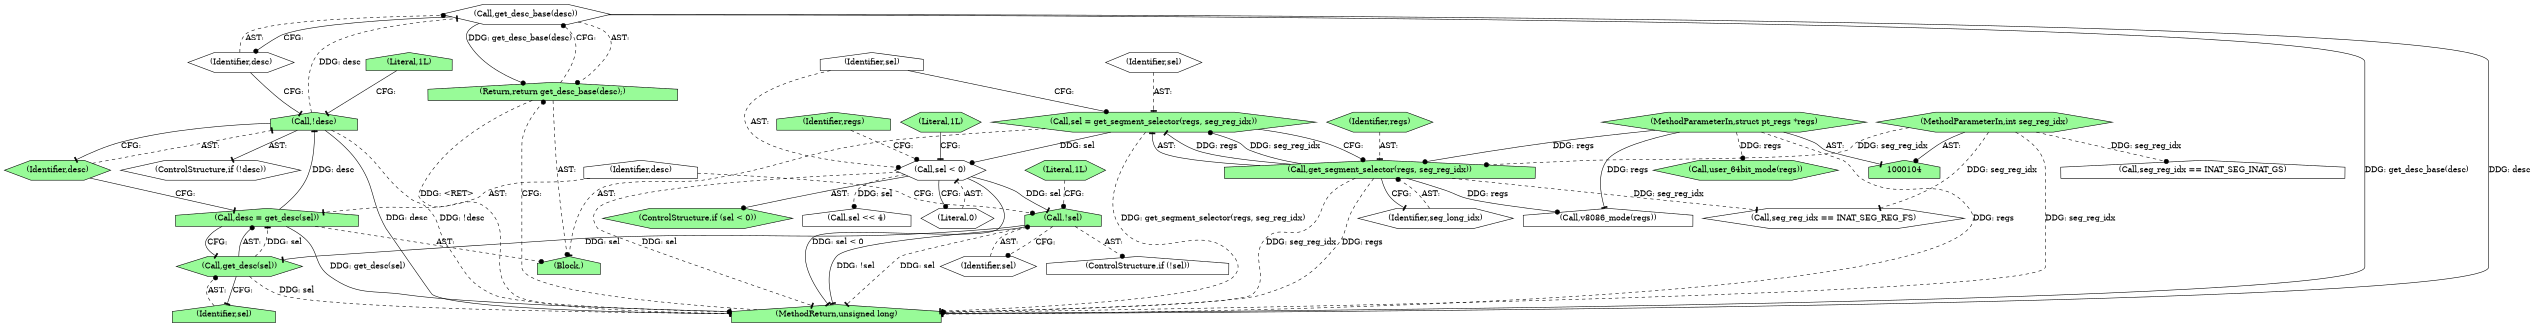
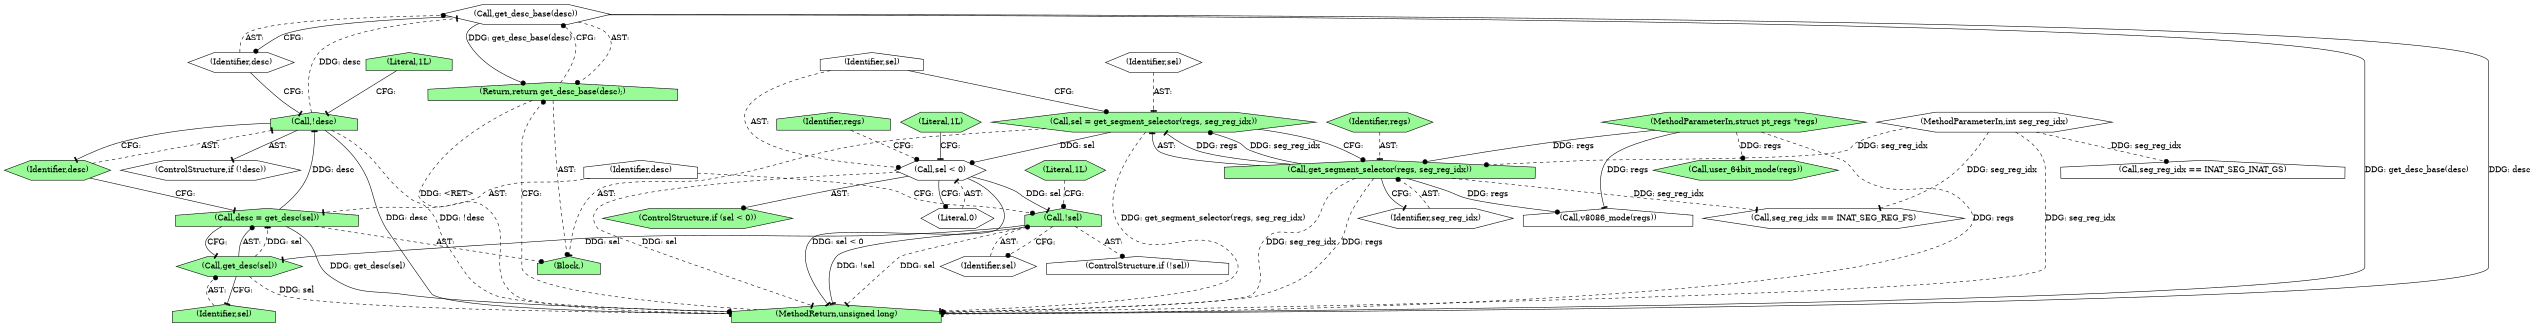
  digraph {
    node [fillcolor=palegreen shape=hexagon style=filled]
    edge [arrowhead=tee style=dashed]
    n1 [fillcolor=white label="(Call,get_desc_base(desc))"]
    n2 [label="(Return,return get_desc_base(desc);)" shape=house]
    n3 [fillcolor=white label="(Identifier,desc)"]
    n4 [label="(MethodReturn,unsigned long)" shape=house]
    n5 [label="(Block,)" shape=house]
    n6 [label="(Call,!desc)" shape=house]
    n7 [fillcolor=white label="(ControlStructure,if (!desc))"]
    n8 [label="(Identifier,desc)"]
    n9 [label="(Call,desc = get_desc(sel))" shape=house]
    n10 [label="(Call,get_desc(sel))"]
    n11 [label="(Identifier,sel)" shape=house]
    n12 [label="(Call,!sel)" shape=house]
    n13 [fillcolor=white label="(ControlStructure,if (!sel))" shape=house]
    n14 [fillcolor=white label="(Identifier,sel)"]
    n15 [fillcolor=white label="(Call,sel < 0)"]
-   n16 [fillcolor=white label="(Call,sel << 4)" shape=house]
    n17 [fillcolor=white label="(Literal,0)"]
    n18 [label="(ControlStructure,if (sel < 0))"]
    n19 [label="(Call,sel = get_segment_selector(regs, seg_reg_idx))"]
    n20 [label="(Call,get_segment_selector(regs, seg_reg_idx))" shape=house]
    n21 [fillcolor=white label="(Call,seg_reg_idx == INAT_SEG_REG_FS)"]
-   n22 [fillcolor=white label="(Identifier,seg_long_idx)"]
+   n22 [fillcolor=white label="(Identifier,seg_reg_idx)"]
    n23 [fillcolor=white label="(Call,v8086_mode(regs))" shape=house]
    n24 [label="(MethodParameterIn,struct pt_regs *regs)"]
    n25 [label="(Call,user_64bit_mode(regs))"]
-   1000104 [shape=house]
-   n27 [label="(MethodParameterIn,int seg_reg_idx)"]
+   n27 [fillcolor=white label="(MethodParameterIn,int seg_reg_idx)"]
    n28 [fillcolor=white label="(Call,seg_reg_idx == INAT_SEG_INAT_GS)" shape=house]
    n29 [fillcolor=white label="(Identifier,sel)" shape=house]
    n30 [fillcolor=white label="(Identifier,sel)"]
    n31 [label="(Identifier,regs)"]
    n32 [fillcolor=white label="(Identifier,desc)" shape=house]
    n33 [label="(Identifier,regs)" shape=house]
    n34 [label="(Literal,1L)"]
    n35 [label="(Literal,1L)" shape=house]
    n36 [label="(Literal,1L)"]
    n1 -> n2 [arrowhead=dot label="AST: "]
    n1 -> n2 [arrowhead=dot label="DDG: get_desc_base(desc)" style=solid]
    n1 -> n3 [arrowhead=dot label="CFG: " style=solid]
    n1 -> n4 [label="DDG: get_desc_base(desc)" style=solid]
    n1 -> n4 [label="DDG: desc" style=solid]
    n2 -> n1 [arrowhead=dot label="CFG: "]
    n2 -> n4 [label="DDG: <RET>"]
    n2 -> n5 [arrowhead=dot label="AST: "]
    n3 -> n1 [arrowhead=dot label="AST: "]
    n3 -> n6 [label="CFG: " style=solid]
    n4 -> n2 [arrowhead=dot label="CFG: "]
    n6 -> n1 [label="DDG: desc"]
    n6 -> n4 [label="DDG: desc" style=solid]
    n6 -> n4 [arrowhead=dot label="DDG: !desc"]
    n6 -> n7 [label="AST: " style=solid]
    n6 -> n8 [label="CFG: " style=solid]
    n8 -> n6 [label="AST: "]
    n8 -> n9 [label="CFG: " style=solid]
    n9 -> n4 [label="DDG: get_desc(sel)" style=solid]
    n9 -> n5 [arrowhead=dot label="AST: "]
    n9 -> n6 [label="DDG: desc" style=solid]
    n9 -> n10 [label="CFG: " style=solid]
    n10 -> n4 [label="DDG: sel"]
    n10 -> n9 [arrowhead=dot label="AST: " style=solid]
    n10 -> n9 [label="DDG: sel"]
    n10 -> n11 [label="CFG: " style=solid]
    n11 -> n10 [arrowhead=dot label="AST: "]
    n12 -> n4 [label="DDG: sel"]
    n12 -> n4 [label="DDG: !sel" style=solid]
    n12 -> n10 [label="DDG: sel" style=solid]
    n12 -> n13 [arrowhead=dot label="AST: "]
    n12 -> n14 [arrowhead=dot label="CFG: "]
    n14 -> n12 [arrowhead=dot label="AST: "]
    n15 -> n4 [label="DDG: sel"]
    n15 -> n4 [label="DDG: sel < 0" style=solid]
    n15 -> n12 [label="DDG: sel" style=solid]
-   n15 -> n16 [arrowhead=dot label="DDG: sel"]
    n15 -> n17 [arrowhead=dot label="CFG: " style=solid]
    n15 -> n18 [arrowhead=dot label="AST: " style=solid]
    n17 -> n15 [label="AST: "]
    n19 -> n4 [label="DDG: get_segment_selector(regs, seg_reg_idx)"]
    n19 -> n5 [label="AST: "]
    n19 -> n15 [arrowhead=dot label="DDG: sel" style=solid]
    n19 -> n20 [arrowhead=dot label="CFG: " style=solid]
    n20 -> n4 [arrowhead=dot label="DDG: seg_reg_idx"]
    n20 -> n4 [label="DDG: regs"]
    n20 -> n19 [label="AST: " style=solid]
    n20 -> n19 [label="DDG: regs" style=solid]
    n20 -> n19 [arrowhead=dot label="DDG: seg_reg_idx" style=solid]
    n20 -> n21 [label="DDG: seg_reg_idx"]
    n20 -> n22 [label="CFG: " style=solid]
    n20 -> n23 [arrowhead=dot label="DDG: regs" style=solid]
    n22 -> n20 [arrowhead=dot label="AST: "]
    n24 -> n4 [label="DDG: regs"]
    n24 -> n20 [arrowhead=dot label="DDG: regs" style=solid]
    n24 -> n23 [label="DDG: regs" style=solid]
    n24 -> n25 [arrowhead=dot label="DDG: regs"]
-   n24 -> 1000104 [label="AST: " style=solid]
    n27 -> n4 [label="DDG: seg_reg_idx"]
    n27 -> n20 [arrowhead=dot label="DDG: seg_reg_idx"]
    n27 -> n21 [label="DDG: seg_reg_idx"]
-   n27 -> 1000104 [arrowhead=dot label="AST: " style=solid]
    n27 -> n28 [arrowhead=dot label="DDG: seg_reg_idx"]
    n29 -> n15 [arrowhead=dot label="AST: "]
    n29 -> n19 [arrowhead=dot label="CFG: " style=solid]
    n30 -> n19 [label="AST: "]
    n31 -> n20 [label="AST: "]
    n32 -> n9 [label="AST: "]
    n32 -> n12 [arrowhead=dot label="CFG: "]
    n33 -> n15 [arrowhead=dot label="CFG: "]
    n34 -> n12 [arrowhead=dot label="CFG: "]
    n35 -> n6 [label="CFG: " style=solid]
    n36 -> n15 [label="CFG: " style=solid]
  }
